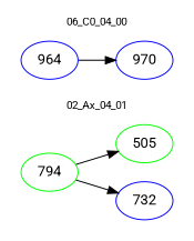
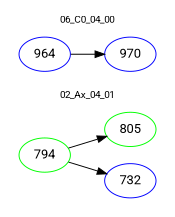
  digraph {
    fontname=Roboto
    rankdir=LR
    node [color=blue fontname=Roboto]
    edge [color=black fontname=Roboto]
    n1 [color=green label=794]
    n2 [label=732]
-   n3 [color=green label=505]
+   n3 [color=green label=805]
    n4 [label=964]
    n5 [label=970]
    subgraph cluster_1 {
      color=white
      fontsize=10
      label="02_Ax_04_01"
      n1
      n2
      n3
    }
    subgraph cluster_2 {
      color=white
      fontsize=10
      label="06_C0_04_00"
      n4
      n5
    }
    n1 -> n2
    n1 -> n3
    n4 -> n5
  }
